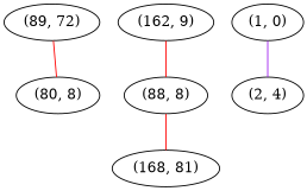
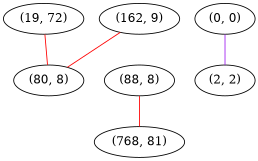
  graph {
    edge [color=red weight=1]
-   "(19, 72)" [label="(89, 72)"]
+   "(19, 72)"
    "(80, 8)"
    n3 [label="(162, 9)"]
    "(88, 8)"
-   "(168, 81)"
-   "(0, 0)" [label="(1, 0)"]
-   "(2, 2)" [label="(2, 4)"]
+   "(168, 81)" [label="(768, 81)"]
+   "(0, 0)"
+   "(2, 2)"
    "(19, 72)" -- "(80, 8)"
-   n3 -- "(88, 8)"
+   n3 -- "(80, 8)"
    "(88, 8)" -- "(168, 81)"
    "(0, 0)" -- "(2, 2)" [color=purple weight=4]
  }
